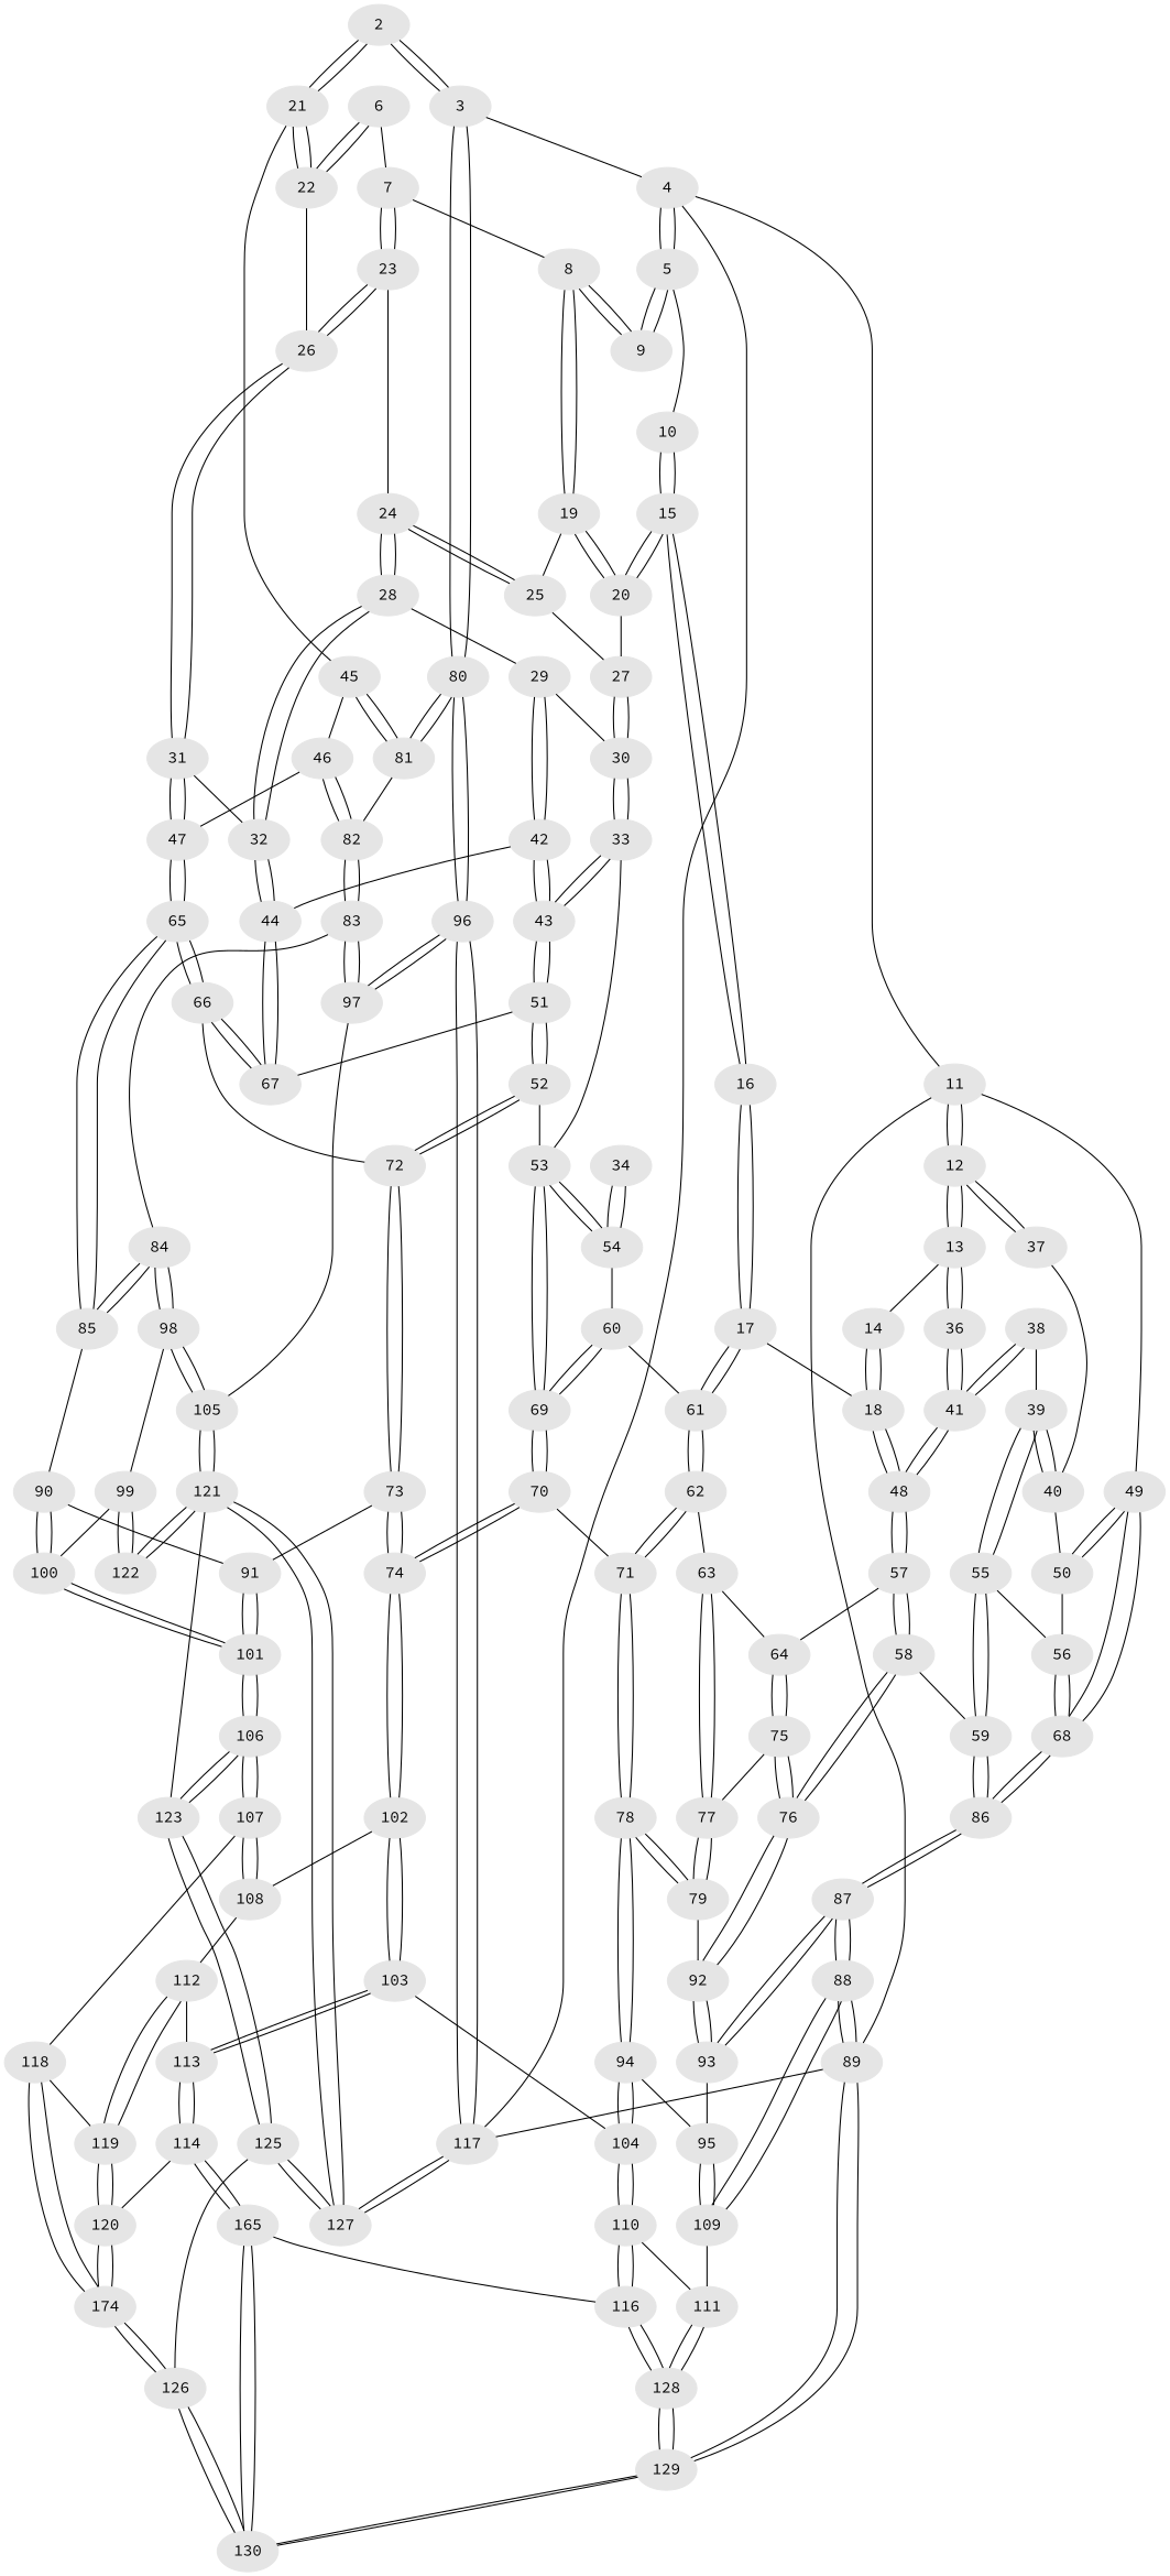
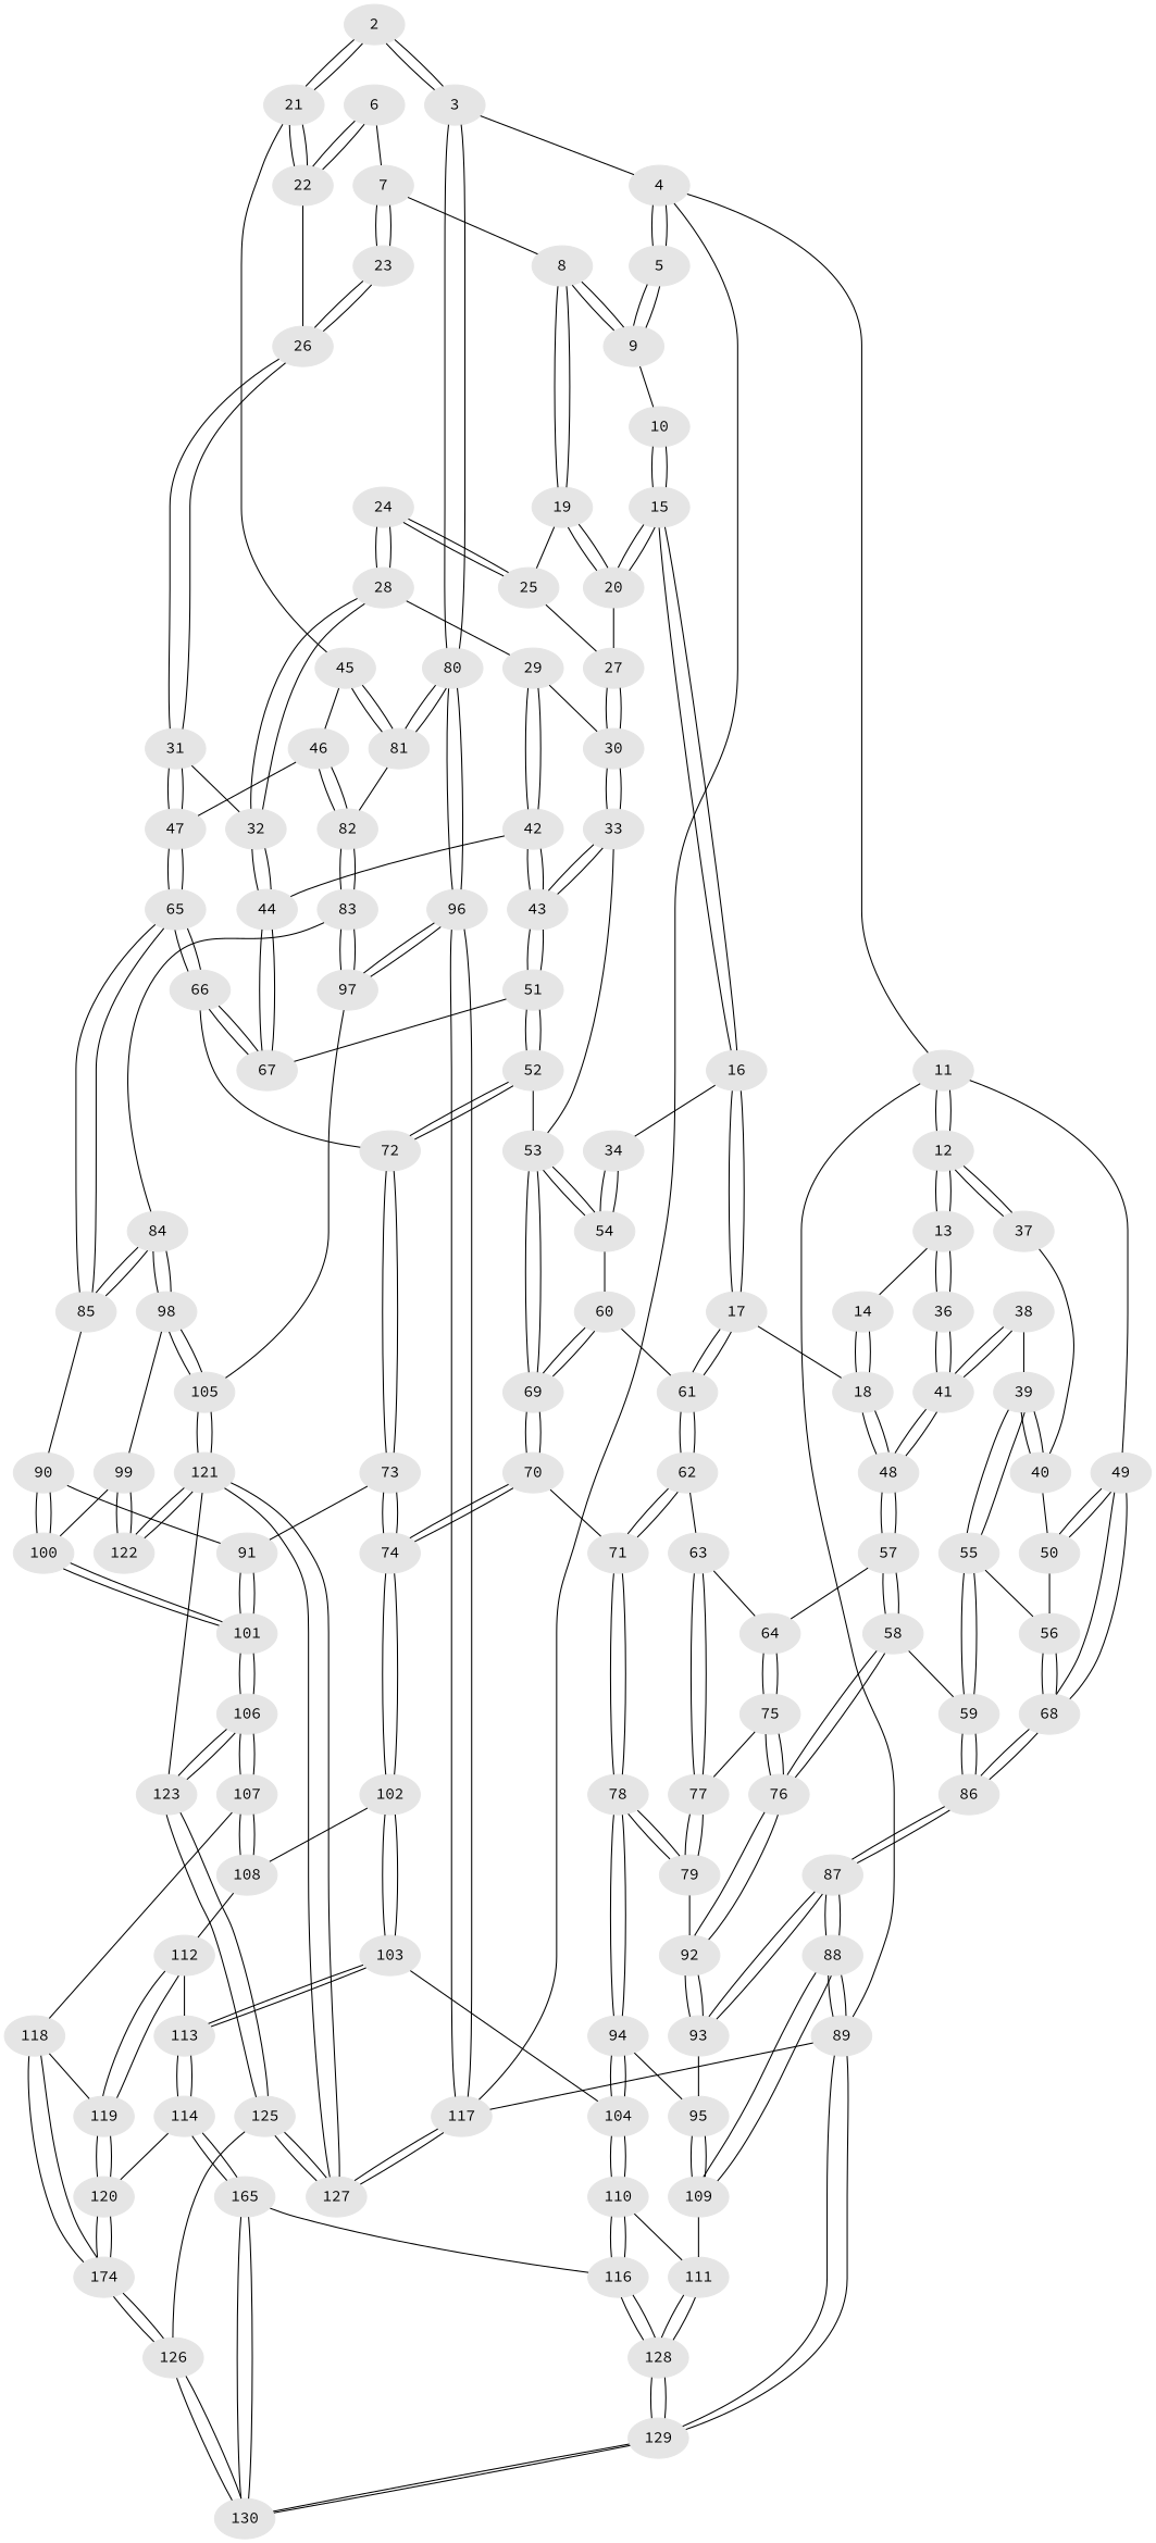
  graph {
    fontname="Source Code Pro"
    node [color=gray90 fontname="Source Code Pro" style=filled]
    edge [fontname="Source Code Pro"]
    2
    3
    21
    6
    7
    22
    4
    80
    45
    5
    11
    117
    81
    96
    9
    12
    49
    89
    127
    10
    8
    23
    26
    19
    24
    20
    25
    15
    16
    13
    37
    50
    68
    129
    14
    36
    40
    18
    41
    48
    17
    34
    27
    61
    54
    62
    57
    30
    46
    31
    28
    29
    32
    47
    33
    42
    44
    43
    53
    65
    67
    51
    60
    38
    39
    55
    56
    59
    52
    82
    83
    66
    85
    58
    64
    86
    72
    69
    73
    70
    76
    75
    92
    87
    63
    71
    77
    78
    79
    90
    74
    102
    94
    91
    101
    103
    108
    93
    95
    104
    97
    84
    98
    105
    99
    100
    88
    109
    111
    130
    106
    110
    121
    122
    107
    123
    113
    112
    114
    116
    118
    125
    119
    n124 [label=174]
    128
    120
    n127 [label=165]
    126
    2 -- 3
    2 -- 3
    2 -- 21
    2 -- 21
    3 -- 4
    3 -- 80
    3 -- 80
    21 -- 22
    21 -- 22
    21 -- 45
    6 -- 7
    6 -- 22
    6 -- 22
    7 -- 8
    7 -- 23
    7 -- 23
    22 -- 26
    4 -- 5
    4 -- 5
    4 -- 11
    4 -- 117
    80 -- 81
    80 -- 81
    80 -- 96
    80 -- 96
    45 -- 81
    45 -- 81
    45 -- 46
    5 -- 9
    5 -- 9
    11 -- 12
    11 -- 12
    11 -- 49
    11 -- 89
    117 -- 127
    117 -- 127
    81 -- 82
    96 -- 117
    96 -- 117
    96 -- 97
    96 -- 97
-   5 -- 10
+   9 -- 10
    12 -- 13
    12 -- 13
    12 -- 37
    12 -- 37
    49 -- 50
    49 -- 50
    49 -- 68
    49 -- 68
    89 -- 117
    89 -- 129
    89 -- 129
    10 -- 15
    10 -- 15
    8 -- 9
    8 -- 9
    8 -- 19
    8 -- 19
    23 -- 26
    23 -- 26
-   23 -- 24
    26 -- 31
    26 -- 31
    19 -- 20
    19 -- 20
    19 -- 25
    24 -- 25
    24 -- 25
    24 -- 28
    24 -- 28
    20 -- 27
    25 -- 27
    15 -- 20
    15 -- 20
    15 -- 16
    15 -- 16
    16 -- 17
    16 -- 17
+   16 -- 34
    13 -- 14
    13 -- 36
    13 -- 36
    37 -- 40
    50 -- 56
    68 -- 86
    68 -- 86
    129 -- 130
    129 -- 130
    14 -- 18
    14 -- 18
    36 -- 41
    36 -- 41
    40 -- 50
    18 -- 48
    18 -- 48
    41 -- 48
    41 -- 48
    48 -- 57
    48 -- 57
    17 -- 18
    17 -- 61
    17 -- 61
    34 -- 54
    34 -- 54
    27 -- 30
    27 -- 30
    61 -- 62
    61 -- 62
    54 -- 60
    62 -- 63
    62 -- 71
    62 -- 71
    57 -- 58
    57 -- 58
    57 -- 64
    30 -- 33
    30 -- 33
    46 -- 47
    46 -- 82
    46 -- 82
    31 -- 32
    31 -- 47
    31 -- 47
    28 -- 29
    28 -- 32
    28 -- 32
    29 -- 30
    29 -- 42
    29 -- 42
    32 -- 44
    32 -- 44
    47 -- 65
    47 -- 65
    33 -- 43
    33 -- 43
    33 -- 53
    42 -- 44
    42 -- 43
    42 -- 43
    44 -- 67
    44 -- 67
    43 -- 51
    43 -- 51
    53 -- 54
    53 -- 54
    53 -- 69
    53 -- 69
    65 -- 66
    65 -- 66
    65 -- 85
    65 -- 85
    51 -- 67
    51 -- 52
    51 -- 52
    60 -- 61
    60 -- 69
    60 -- 69
    38 -- 41
    38 -- 41
    38 -- 39
    39 -- 40
    39 -- 40
    39 -- 55
    39 -- 55
    55 -- 56
    55 -- 59
    55 -- 59
    56 -- 68
    56 -- 68
    59 -- 86
    59 -- 86
    52 -- 53
    52 -- 72
    52 -- 72
    82 -- 83
    82 -- 83
    83 -- 97
    83 -- 97
    83 -- 84
    66 -- 67
    66 -- 67
    66 -- 72
    85 -- 90
    58 -- 59
    58 -- 76
    58 -- 76
    64 -- 75
    64 -- 75
    86 -- 87
    86 -- 87
    72 -- 73
    72 -- 73
    69 -- 70
    69 -- 70
    73 -- 74
    73 -- 74
    73 -- 91
    70 -- 71
    70 -- 74
    70 -- 74
    76 -- 92
    76 -- 92
    75 -- 76
    75 -- 76
    75 -- 77
    92 -- 93
    92 -- 93
    87 -- 93
    87 -- 93
    87 -- 88
    87 -- 88
    63 -- 64
    63 -- 77
    63 -- 77
    71 -- 78
    71 -- 78
    77 -- 79
    77 -- 79
    78 -- 79
    78 -- 79
    78 -- 94
    78 -- 94
    79 -- 92
    90 -- 91
    90 -- 100
    90 -- 100
    74 -- 102
    74 -- 102
    102 -- 103
    102 -- 103
    102 -- 108
    94 -- 95
    94 -- 104
    94 -- 104
    91 -- 101
    91 -- 101
    101 -- 106
    101 -- 106
    103 -- 104
    103 -- 113
    103 -- 113
    108 -- 112
    93 -- 95
    95 -- 109
    95 -- 109
    104 -- 110
    104 -- 110
    97 -- 105
    84 -- 85
    84 -- 85
    84 -- 98
    84 -- 98
    98 -- 105
    98 -- 105
    98 -- 99
    105 -- 121
    105 -- 121
    99 -- 100
    99 -- 122
    99 -- 122
    100 -- 101
    100 -- 101
    88 -- 89
    88 -- 89
    88 -- 109
    88 -- 109
    109 -- 111
    111 -- 128
    111 -- 128
    106 -- 107
    106 -- 107
    106 -- 123
    106 -- 123
    110 -- 111
    110 -- 116
    110 -- 116
    121 -- 127
    121 -- 127
    121 -- 122
    121 -- 122
    121 -- 123
    107 -- 108
    107 -- 108
    107 -- 118
    123 -- 125
    123 -- 125
    113 -- 114
    113 -- 114
    112 -- 113
    112 -- 119
    112 -- 119
    114 -- 120
    114 -- n127
    114 -- n127
    116 -- 128
    116 -- 128
    118 -- 119
    118 -- n124
    118 -- n124
    125 -- 127
    125 -- 127
    125 -- 126
    119 -- 120
    119 -- 120
    n124 -- 126
    n124 -- 126
    128 -- 129
    128 -- 129
    120 -- n124
    120 -- n124
    n127 -- 130
    n127 -- 130
    n127 -- 116
    126 -- 130
    126 -- 130
  }
